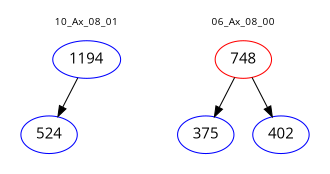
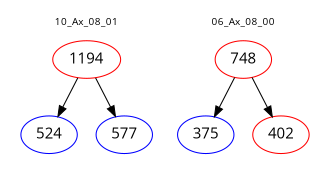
  digraph {
    fontname="Open Sans"
    node [color=blue fontname="Open Sans"]
    edge [color=black fontname="Open Sans"]
-   n1 [label=1194]
+   n1 [color=red label=1194]
    n2 [label=524]
+   n3 [label=577]
    n4 [color=red label=748]
    n5 [label=375]
-   n6 [label=402]
+   n6 [color=red label=402]
    subgraph cluster_1 {
      color=white
      fontsize=10
      label="10_Ax_08_01"
      n1
      n2
+     n3
    }
    subgraph cluster_2 {
      color=white
      fontsize=10
      label="06_Ax_08_00"
      n4
      n5
      n6
    }
    n1 -> n2
+   n1 -> n3
    n4 -> n5
    n4 -> n6
  }
